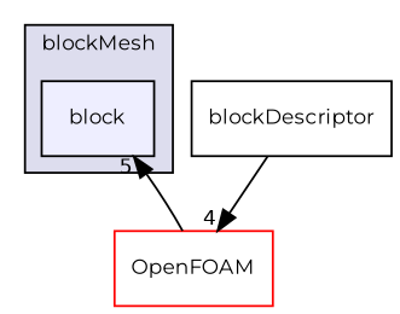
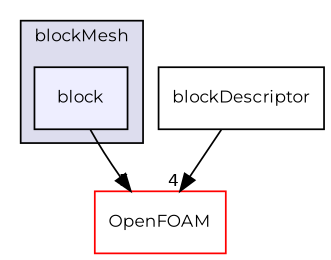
  digraph {
    compound=true
    fontname=Montserrat
    node [fontname=Montserrat fontsize=10 shape=box]
    edge [fontname=Montserrat labeldistance=1.5 labelfontname=Helvetica labelfontsize=10]
    n1 [fillcolor="#eeeeff" label=block pencolor=black style=filled]
    n2 [color=red label=OpenFOAM]
    n3 [label=blockDescriptor]
    subgraph cluster_1 {
      bgcolor="#ddddee"
      fontsize=10
      label=blockMesh
      pencolor=black
      n1
    }
-   n2 -> n1 [headlabel=5]
+   n1 -> n2 [headlabel=5]
    n3 -> n2 [headlabel=4]
  }
